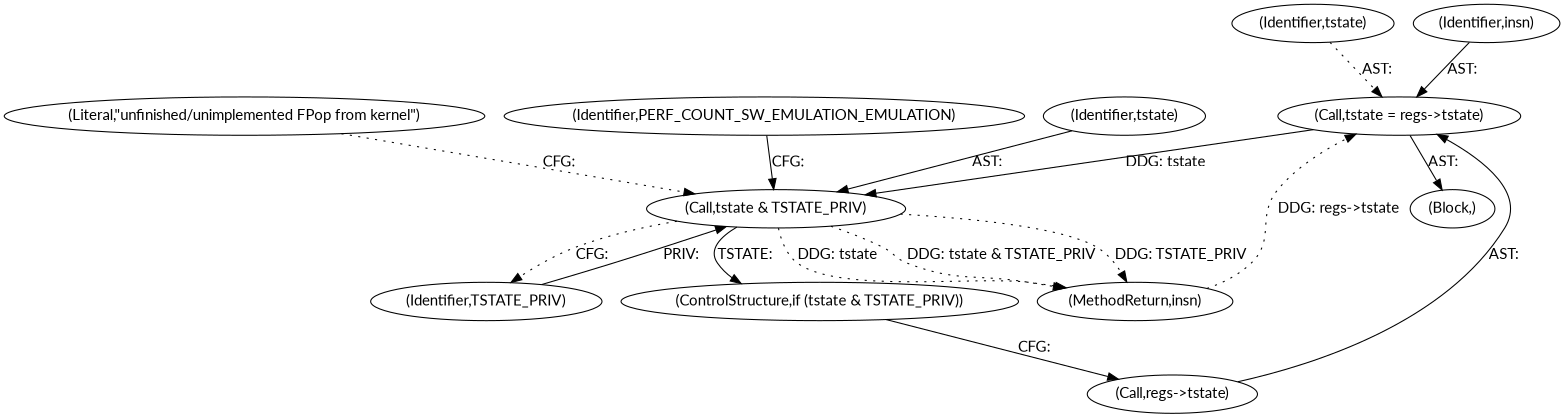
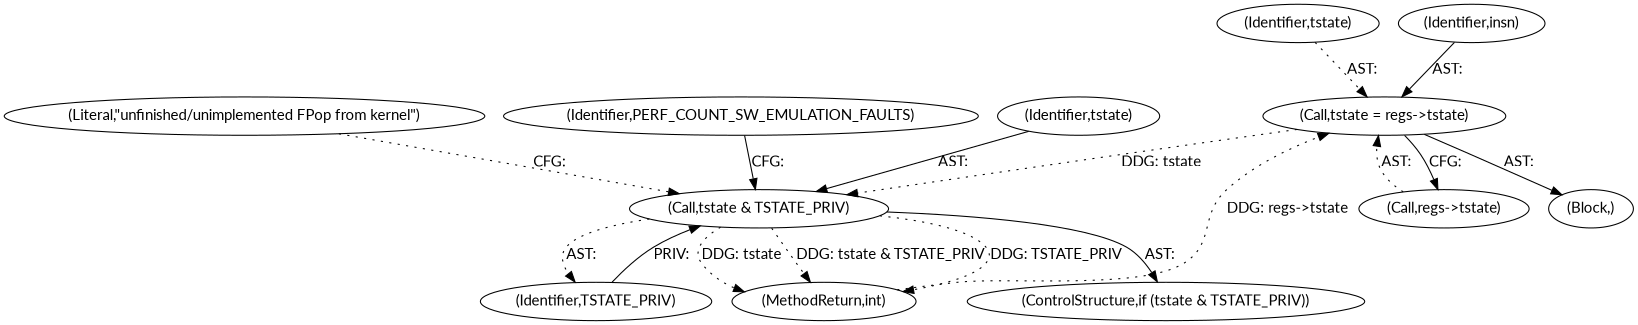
  digraph {
    fontname=Lato
    node [fontname=Lato]
    edge [fontname=Lato style=dotted]
    n1 [label="(Call,tstate = regs->tstate)"]
    n2 [label="(Call,tstate & TSTATE_PRIV)"]
    n3 [label="(Block,)"]
    n4 [label="(Call,regs->tstate)"]
-   n5 [label="(MethodReturn,insn)"]
+   n5 [label="(MethodReturn,int)"]
    n6 [label="(Identifier,TSTATE_PRIV)"]
    n7 [label="(ControlStructure,if (tstate & TSTATE_PRIV))"]
    n8 [label="(Literal,\"unfinished/unimplemented FPop from kernel\")"]
    n9 [label="(Identifier,tstate)"]
-   n10 [label="(Identifier,PERF_COUNT_SW_EMULATION_EMULATION)"]
+   n10 [label="(Identifier,PERF_COUNT_SW_EMULATION_FAULTS)"]
    n11 [label="(Identifier,tstate)"]
    n12 [label="(Identifier,insn)"]
-   n1 -> n2 [label="DDG: tstate" style=solid]
+   n1 -> n2 [label="DDG: tstate"]
    n1 -> n3 [label="AST: " style=solid]
-   n7 -> n4 [label="CFG: " style=solid]
+   n1 -> n4 [label="CFG: " style=solid]
    n2 -> n5 [label="DDG: tstate & TSTATE_PRIV"]
    n2 -> n5 [label="DDG: TSTATE_PRIV"]
    n2 -> n5 [label="DDG: tstate"]
-   n2 -> n6 [label="CFG: "]
-   n2 -> n7 [label="TSTATE: " style=solid]
-   n4 -> n1 [label="AST: " style=solid]
+   n2 -> n6 [label="AST: "]
+   n2 -> n7 [label="AST: " style=solid]
+   n4 -> n1 [label="AST: "]
    n5 -> n1 [label="DDG: regs->tstate"]
    n6 -> n2 [label="PRIV: " style=solid]
    n8 -> n2 [label="CFG: "]
    n9 -> n1 [label="AST: "]
    n10 -> n2 [label="CFG: " style=solid]
    n11 -> n2 [label="AST: " style=solid]
    n12 -> n1 [label="AST: " style=solid]
  }
